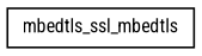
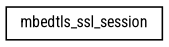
  digraph {
    rankdir=LR
    fontname="Roboto Condensed"
-   n1 [color=black fillcolor=white fontname="Roboto Condensed" fontsize=10 height=0.2 label=mbedtls_ssl_mbedtls shape=record style=filled width=0.4]
+   n1 [color=black fillcolor=white fontname="Roboto Condensed" fontsize=10 height=0.2 label=mbedtls_ssl_session shape=record style=filled width=0.4]
  }
